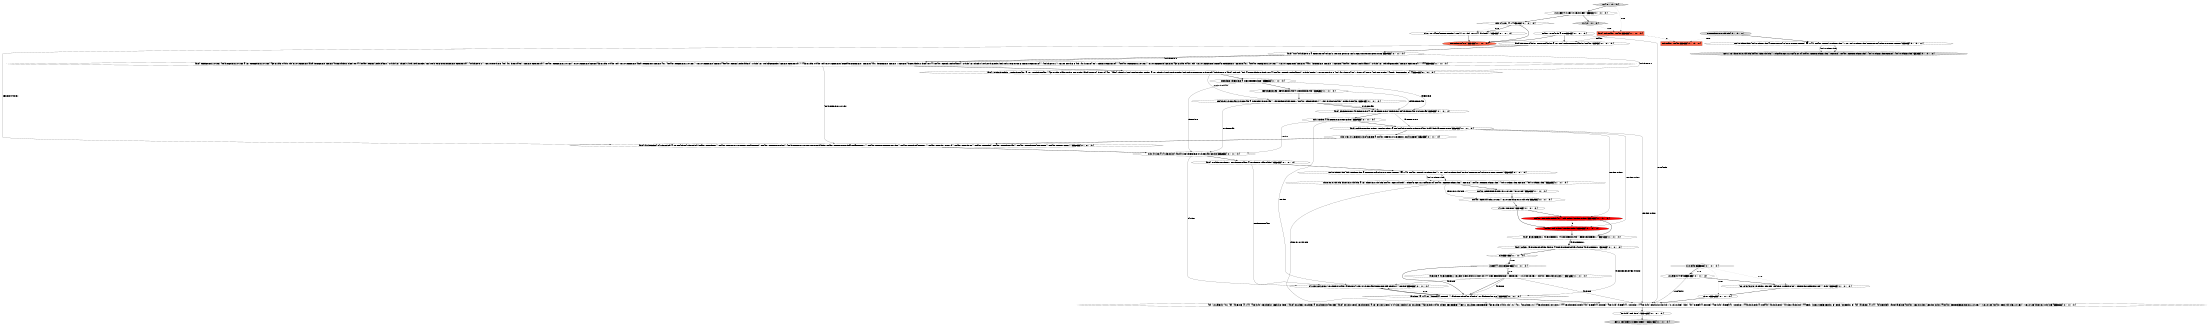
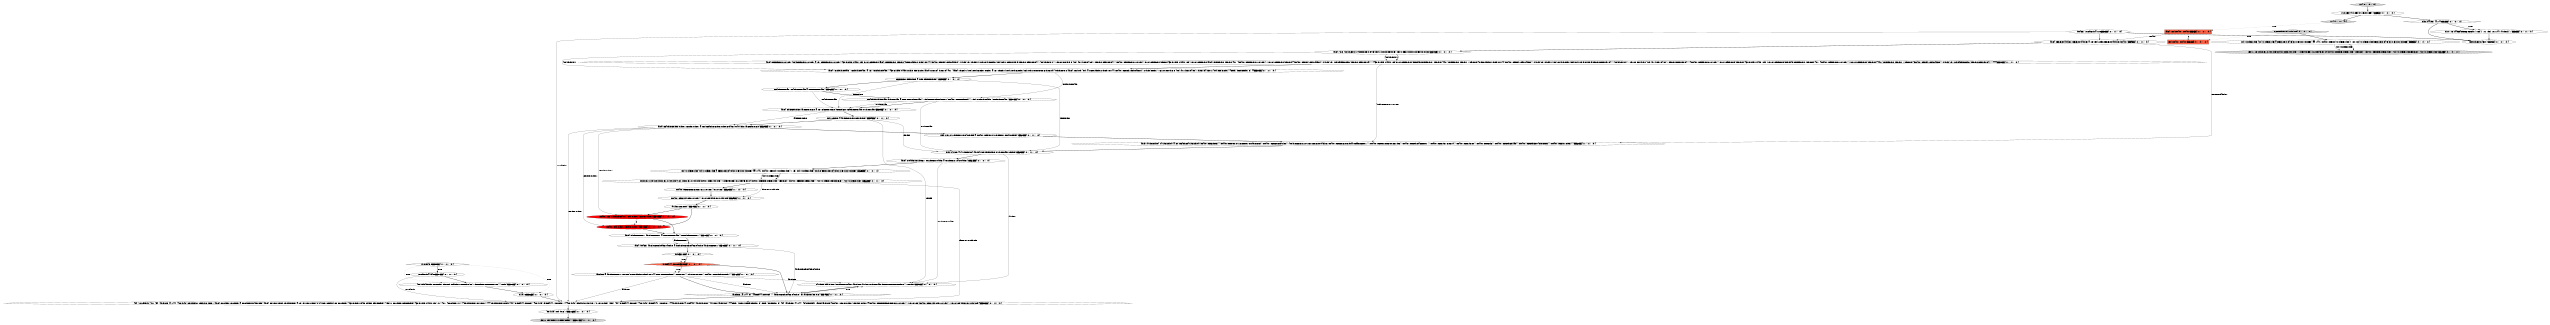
  digraph {
    fontname="DejaVu Sans Mono"
    node [fillcolor=white fontname="DejaVu Sans Mono" shape=ellipse style=filled]
    edge [fontname="DejaVu Sans Mono" style=bold]
    n1 [label="final FireDepartment fireDepartment = new FireDepartment(dataSchema,realtimeIOConfig,tuningConfig)@@@58@@@['1', '1', '0']"]
    n2 [label="final RealtimeMetricsMonitor metricsMonitor = TaskRealtimeMetricsMonitorBuilder.build(this,fireDepartment)@@@60@@@['1', '1', '0']"]
    n3 [label="this.metrics = fireDepartment.getMetrics()@@@59@@@['1', '1', '0']"]
    n4 [label="this.queryRunnerFactoryConglomerate = toolbox.getQueryRunnerFactoryConglomerate()@@@61@@@['1', '1', '0']"]
    n5 [fillcolor=red label="toolbox.getMonitorScheduler().addMonitor(metricsMonitor)@@@71@@@['1', '0', '0']"]
    n6 [label="{if (normalExit) {try {if (firehose != null) {log.info(\"Persisting remaining data.\")final Committer committer = committerSupplier.get()final CountDownLatch persistLatch = new CountDownLatch(1)plumber.persist(new Committer(){@Override public Object getMetadata(){return committer.getMetadata()}@Override public void run(){try {committer.run()}{persistLatch.countDown()}}})persistLatch.await()}if (gracefullyStopped) {log.info(\"Gracefully stopping.\")}{log.info(\"Finishing the job.\")synchronized (this) {if (gracefullyStopped) {log.info(\"Gracefully stopping.\")}{finishingJob = true}}if (finishingJob) {plumber.finishJob()}}}catch (InterruptedException e) catch (Exception e) {if (firehose != null) {CloseQuietly.close(firehose)}toolbox.removeMonitor(metricsMonitor)}}toolbox.getDataSegmentServerAnnouncer().unannounce()toolbox.getDruidNodeAnnouncer().unannounce(discoveryDruidNode)}@@@88@@@['1', '1', '0']"]
    n7 [fillcolor=red label="toolbox.addMonitor(metricsMonitor)@@@71@@@['0', '1', '0']"]
    n8 [label="this.plumber = plumberSchool.findPlumber(dataSchema,tuningConfig,metrics)@@@63@@@['1', '1', '0']"]
    n9 [label="Plumbers.addNextRow(committerSupplier,firehose,plumber,tuningConfig.isReportParseExceptions(),metrics)@@@80@@@['1', '1', '0']"]
    n10 [label="LookupNodeService lookupNodeService = getContextValue(CTX_KEY_LOOKUP_TIER) == null? toolbox.getLookupNodeService(): new LookupNodeService((String)getContextValue(CTX_KEY_LOOKUP_TIER))@@@65@@@['1', '1', '0']"]
    n11 [label="DiscoveryDruidNode discoveryDruidNode = new DiscoveryDruidNode(toolbox.getDruidNode(),NodeRole.PEON,ImmutableMap.of(toolbox.getDataNodeService().getName(),toolbox.getDataNodeService(),lookupNodeService.getName(),lookupNodeService))@@@66@@@['1', '1', '0']"]
    n12 [label="toolbox.getDataSegmentServerAnnouncer().announce()@@@68@@@['1', '1', '0']"]
    n13 [label="toolbox.getDruidNodeAnnouncer().announce(discoveryDruidNode)@@@69@@@['1', '1', '0']"]
    n14 [label="final Supplier<Committer> committerSupplier = Committers.nilSupplier()@@@64@@@['1', '1', '0']"]
    n15 [label="firehose != null && (!gracefullyStopped || firehoseDrainableByClosing) && firehose.hasMore()@@@79@@@['1', '1', '0']" shape=diamond]
-   n16 [fillcolor=lightgray label="createDiscoveryDruidNode['0', '0', '1']"]
+   n16 [fillcolor=lightgray label="createDiscoveryDruidNode['0', '0', '1']" shape=diamond]
    n17 [label="LookupNodeService lookupNodeService = getContextValue(CTX_KEY_LOOKUP_TIER) == null? toolbox.getLookupNodeService(): new LookupNodeService(getContextValue(CTX_KEY_LOOKUP_TIER))@@@3@@@['0', '0', '1']"]
    n18 [fillcolor=tomato label="TaskToolbox toolbox@@@2@@@['0', '0', '1']" shape=box]
    n19 [fillcolor=lightgray label="return new DiscoveryDruidNode(toolbox.getDruidNode(),NodeRole.PEON,ImmutableMap.of(toolbox.getDataNodeService().getName(),toolbox.getDataNodeService(),lookupNodeService.getName(),lookupNodeService))@@@4@@@['0', '0', '1']"]
    n20 [fillcolor=lightgray label="return TaskStatus.success(getId())@@@147@@@['1', '1', '0']"]
    n21 [fillcolor=lightgray label="run['0', '1', '0']" shape=diamond]
    n22 [fillcolor=tomato label="final TaskToolbox toolbox@@@2@@@['1', '1', '0']" shape=box]
    n23 [label="runThread = Thread.currentThread()@@@3@@@['1', '1', '0']"]
    n24 [label="this.plumber != null@@@4@@@['1', '1', '0']" shape=diamond]
    n25 [label="final SegmentPublisher segmentPublisher = new TaskActionSegmentPublisher(toolbox)@@@9@@@['1', '1', '0']"]
-   n26 [fillcolor=tomato label="setupTimeoutAlert()@@@7@@@['1', '1', '0']"]
+   n26 [label="setupTimeoutAlert()@@@7@@@['1', '1', '0']"]
    n27 [label="throw new IllegalStateException(\"WTF?!? run with non-null plumber??!\")@@@5@@@['1', '1', '0']"]
    n28 [label="final DataSegmentAnnouncer lockingSegmentAnnouncer = new DataSegmentAnnouncer(){@Override public void announceSegment(final DataSegment segment){Preconditions.checkNotNull(toolbox.getTaskActionClient().submit(new TimeChunkLockAcquireAction(TaskLockType.EXCLUSIVE,segment.getInterval(),lockTimeoutMs)),\"Cannot acquire a lock for interval(%s(\",segment.getInterval())toolbox.getSegmentAnnouncer().announceSegment(segment)}@Override public void unannounceSegment(final DataSegment segment){try {toolbox.getSegmentAnnouncer().unannounceSegment(segment)}{toolbox.getTaskActionClient().submit(new LockReleaseAction(segment.getInterval()))}}@Override public void announceSegments(Iterable<DataSegment> segments){for (DataSegment segment : segments){Preconditions.checkNotNull(toolbox.getTaskActionClient().submit(new TimeChunkLockAcquireAction(TaskLockType.EXCLUSIVE,segment.getInterval(),lockTimeoutMs)),\"Cannot acquire a lock for interval(%s(\",segment.getInterval())}toolbox.getSegmentAnnouncer().announceSegments(segments)}@Override public void unannounceSegments(Iterable<DataSegment> segments){try {toolbox.getSegmentAnnouncer().unannounceSegments(segments)}{for (DataSegment segment : segments){toolbox.getTaskActionClient().submit(new LockReleaseAction(segment.getInterval()))}}}}@@@11@@@['1', '1', '0']"]
    n29 [label="final PlumberSchool plumberSchool = new RealtimePlumberSchool(toolbox.getEmitter(),toolbox.getQueryRunnerFactoryConglomerate(),toolbox.getSegmentPusher(),lockingSegmentAnnouncer,segmentPublisher,toolbox.getSegmentHandoffNotifierFactory(),toolbox.getQueryExecutorService(),toolbox.getJoinableFactory(),toolbox.getIndexMergerV9(),toolbox.getIndexIO(),toolbox.getCache(),toolbox.getCacheConfig(),toolbox.getCachePopulatorStats(),toolbox.getJsonMapper())@@@62@@@['1', '1', '0']"]
    n30 [label="final VersioningPolicy versioningPolicy = new VersioningPolicy(){@Override public String getVersion(final Interval interval){try {final TimeChunkLockAcquireAction action = new TimeChunkLockAcquireAction(TaskLockType.EXCLUSIVE,interval,lockTimeoutMs)final TaskLock lock = Preconditions.checkNotNull(toolbox.getTaskActionClient().submit(action),\"Cannot acquire a lock for interval(%s(\",interval)return lock.getVersion()}catch (IOException e) }}@@@42@@@['1', '1', '0']"]
    n31 [label="DataSchema dataSchema = spec.getDataSchema()@@@55@@@['1', '1', '0']"]
    n32 [label="RealtimeTuningConfig tuningConfig = spec.getTuningConfig().withBasePersistDirectory(toolbox.getPersistDir()).withVersioningPolicy(versioningPolicy)@@@57@@@['1', '1', '0']"]
    n33 [label="Throwable e@@@83@@@['1', '1', '0']" shape=diamond]
    n34 [label="normalExit = false@@@84@@@['1', '1', '0']"]
    n35 [label="log.makeAlert(e,\"Exception aborted realtime processing(%s(\",dataSchema.getDataSource()).emit()@@@85@@@['1', '1', '0']"]
    n36 [label="throw e@@@86@@@['1', '1', '0']"]
    n37 [label="final long lockTimeoutMs = getContextValue(Tasks.LOCK_TIMEOUT_KEY,Tasks.DEFAULT_LOCK_TIMEOUT_MILLIS)@@@10@@@['1', '1', '0']"]
    n38 [label="final FirehoseFactory firehoseFactory = spec.getIOConfig().getFirehoseFactory()@@@72@@@['1', '1', '0']"]
    n39 [label="log.info(\"Job done!\")@@@146@@@['1', '1', '0']"]
    n40 [label="firehose = firehoseFactory.connect(Preconditions.checkNotNull(spec.getDataSchema().getParser(),\"inputRowParser\"),toolbox.getIndexingTmpDir())@@@76@@@['1', '1', '0']"]
    n41 [label="boolean normalExit = true@@@8@@@['1', '1', '0']"]
    n42 [label="RealtimeIOConfig realtimeIOConfig = spec.getIOConfig()@@@56@@@['1', '1', '0']"]
    n43 [label="plumber.startJob()@@@70@@@['1', '1', '0']"]
    n44 [label="this@@@74@@@['1', '1', '0']" shape=diamond]
-   n45 [label="!gracefullyStopped@@@75@@@['1', '1', '0']" shape=diamond]
+   n45 [fillcolor=tomato label="!gracefullyStopped@@@75@@@['1', '1', '0']" shape=diamond]
    n46 [fillcolor=lightgray label="run['1', '0', '0']" shape=diamond]
    n47 [label="final boolean firehoseDrainableByClosing = isFirehoseDrainableByClosing(firehoseFactory)@@@73@@@['1', '1', '0']"]
    n1 -> n2 [label=fireDepartment style=solid]
    n1 -> n3
    n2 -> n4
    n2 -> n5 [label=metricsMonitor style=solid]
    n2 -> n6 [label=metricsMonitor style=solid]
    n2 -> n7 [label=metricsMonitor style=solid]
    n3 -> n2
    n3 -> n8 [label=metrics style=solid]
    n3 -> n9 [label=metrics style=solid]
    n4 -> n29
    n5 -> n7 [label=0 style=dashed]
    n5 -> n38
    n6 -> n39
    n7 -> n38
    n8 -> n9 [label=plumber style=solid]
    n8 -> n14
    n9 -> n15
    n10 -> n11
    n10 -> n11 [label=lookupNodeService style=solid]
    n11 -> n6 [label=discoveryDruidNode style=solid]
    n11 -> n12
    n11 -> n13 [label=discoveryDruidNode style=solid]
    n12 -> n13
    n13 -> n43
    n14 -> n9 [label=committerSupplier style=solid]
    n14 -> n10
    n15 -> n6
    n15 -> n9
    n15 -> n9 [label=true style=dotted]
    n16 -> n17
    n16 -> n18 [label=true style=dotted]
    n17 -> n19 [label=lookupNodeService style=solid]
    n17 -> n19
    n21 -> n22 [label=true style=dotted]
    n22 -> n18 [label=1 style=dashed]
    n22 -> n25 [label=toolbox style=solid]
    n23 -> n21
    n23 -> n24
    n24 -> n26
    n24 -> n27 [label=true style=dotted]
    n24 -> n27
    n25 -> n29 [label=segmentPublisher style=solid]
    n25 -> n37
    n27 -> n26
    n28 -> n29 [label=lockingSegmentAnnouncer style=solid]
    n28 -> n30
    n29 -> n8
    n30 -> n31
    n30 -> n32 [label=versioningPolicy style=solid]
    n31 -> n1 [label=dataSchema style=solid]
    n31 -> n8 [label=dataSchema style=solid]
    n31 -> n42
    n32 -> n1
    n32 -> n1 [label=tuningConfig style=solid]
    n32 -> n8 [label=tuningConfig style=solid]
    n33 -> n34 [label=true style=dotted]
    n33 -> n34
    n33 -> n35 [label=true style=dotted]
    n33 -> n36 [label=true style=dotted]
    n34 -> n6 [label=normalExit style=solid]
    n34 -> n35
    n35 -> n36
    n36 -> n6
    n37 -> n28
    n37 -> n28 [label=lockTimeoutMs style=solid]
    n37 -> n30 [label=lockTimeoutMs style=solid]
    n38 -> n47 [label=firehoseFactory style=solid]
    n38 -> n47
    n39 -> n20
    n40 -> n6 [label=firehose style=solid]
    n40 -> n9 [label=firehose style=solid]
    n40 -> n15
    n40 -> n15 [label=firehose style=solid]
    n41 -> n6 [label=normalExit style=solid]
    n41 -> n25
    n41 -> n26
    n42 -> n1 [label=realtimeIOConfig style=solid]
    n42 -> n32
    n43 -> n5
    n43 -> n7
    n44 -> n45
    n44 -> n45 [label=true style=dotted]
    n45 -> n15
    n45 -> n40 [label=true style=dotted]
    n45 -> n40
-   n46 -> n22 [label=true style=dotted]
    n46 -> n23
    n47 -> n15 [label=firehoseDrainableByClosing style=solid]
    n47 -> n44
  }
